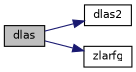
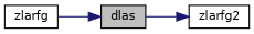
  digraph {
    rankdir=LR
    node [color=black fillcolor=white fontname=Helvetica fontsize=10 shape=record style=filled]
    edge [color=midnightblue fontname=Helvetica fontsize=10 labelfontname=Helvetica labelfontsize=10 style=solid]
    n1 [fillcolor=grey75 fontcolor=black height=0.2 label=dlas width=0.4]
-   n2 [height=0.2 label=dlas2 width=0.4]
+   n2 [height=0.2 label=zlarfg2 width=0.4]
    n3 [height=0.2 label=zlarfg width=0.4]
    n1 -> n2
-   n1 -> n3
+   n3 -> n1
  }
